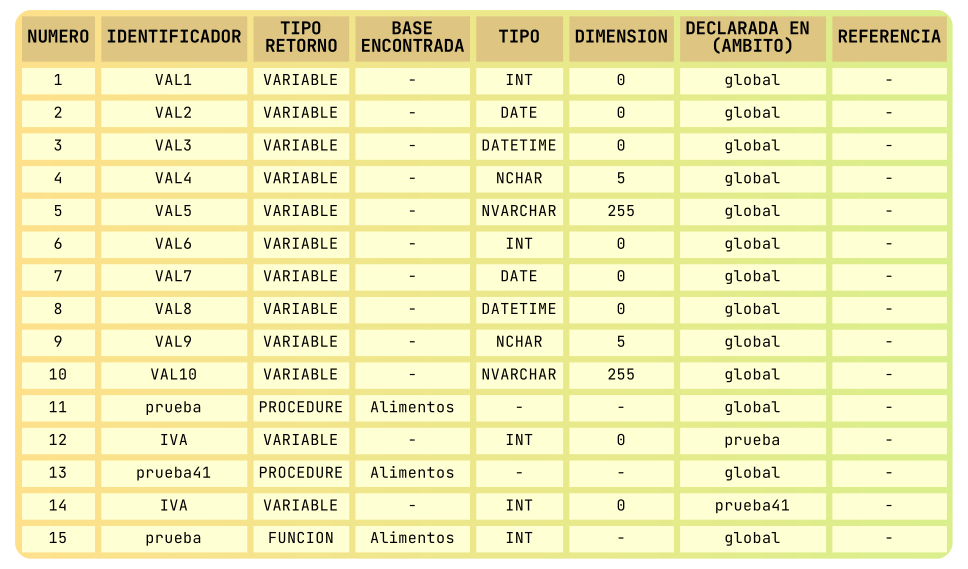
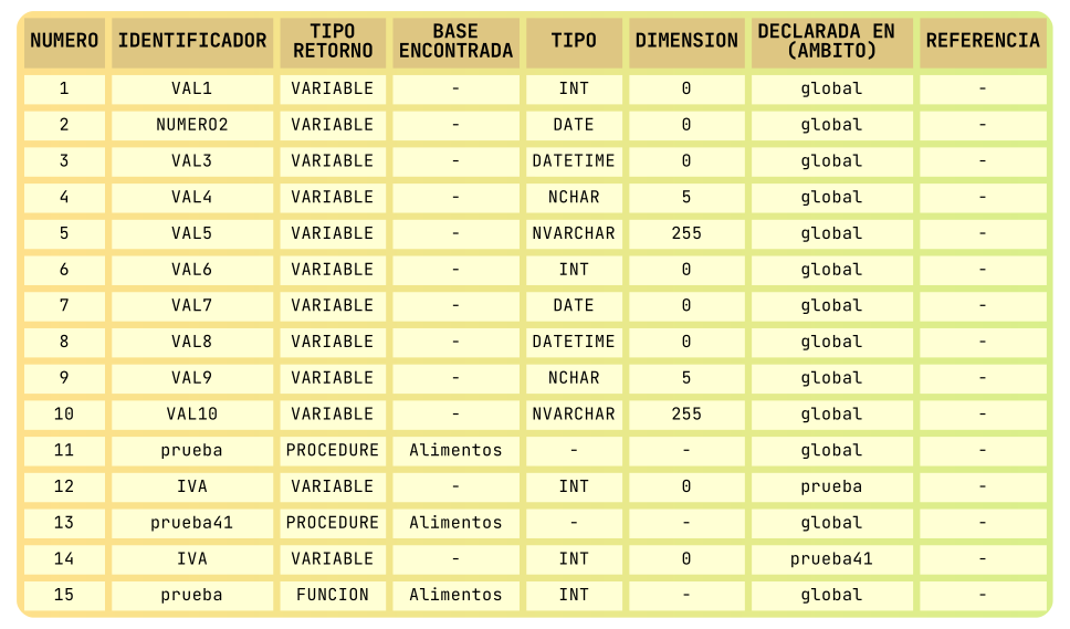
  digraph {
    fontname="JetBrains Mono"
-   n1 [label=< <TABLE border="0" cellspacing="5" cellpadding="4" style="rounded" bgcolor="/rdylgn11/5:/rdylgn11/7"> <TR> <TD colspan="1" bgcolor="#DEC682"><FONT POINT-SIZE="14"><B>NUMERO</B></FONT></TD> <TD colspan="1" bgcolor="#DEC682"><FONT POINT-SIZE="14"><B>IDENTIFICADOR</B></FONT></TD> <TD colspan="1" bgcolor="#DEC682"><FONT POINT-SIZE="14"><B>TIPO<br/>RETORNO</B></FONT></TD> <TD colspan="1" bgcolor="#DEC682"><FONT POINT-SIZE="14"><B>BASE<br/>ENCONTRADA</B></FONT></TD> <TD colspan="1" bgcolor="#DEC682"><FONT POINT-SIZE="14"><B>TIPO</B></FONT></TD> <TD colspan="1" bgcolor="#DEC682"><FONT POINT-SIZE="14"><B>DIMENSION</B></FONT></TD> <TD colspan="1" bgcolor="#DEC682"><FONT POINT-SIZE="14"><B>DECLARADA EN <br/>(AMBITO)</B></FONT></TD> <TD colspan="1" bgcolor="#DEC682"><FONT POINT-SIZE="14"><B>REFERENCIA</B></FONT></TD> </TR> <TR> <TD  colspan="1" bgcolor="#ffffd4"><FONT POINT-SIZE="12">1</FONT></TD> <TD  colspan="1" bgcolor="#ffffd4"><FONT POINT-SIZE="12">VAL1</FONT></TD> <TD  colspan="1" bgcolor="#ffffd4"><FONT POINT-SIZE="12">VARIABLE</FONT></TD> <TD  colspan="1" bgcolor="#ffffd4"><FONT POINT-SIZE="12">-</FONT></TD> <TD  colspan="1" bgcolor="#ffffd4"><FONT POINT-SIZE="12">INT</FONT></TD> <TD  colspan="1" bgcolor="#ffffd4"><FONT POINT-SIZE="12">0</FONT></TD> <TD  colspan="1" bgcolor="#ffffd4"><FONT POINT-SIZE="12">global</FONT></TD> <TD  colspan="1" bgcolor="#ffffd4"><FONT POINT-SIZE="12">-</FONT></TD> </TR> <TR> <TD  colspan="1" bgcolor="#ffffd4"><FONT POINT-SIZE="12">2</FONT></TD> <TD  colspan="1" bgcolor="#ffffd4"><FONT POINT-SIZE="12">VAL2</FONT></TD> <TD  colspan="1" bgcolor="#ffffd4"><FONT POINT-SIZE="12">VARIABLE</FONT></TD> <TD  colspan="1" bgcolor="#ffffd4"><FONT POINT-SIZE="12">-</FONT></TD> <TD  colspan="1" bgcolor="#ffffd4"><FONT POINT-SIZE="12">DATE</FONT></TD> <TD  colspan="1" bgcolor="#ffffd4"><FONT POINT-SIZE="12">0</FONT></TD> <TD  colspan="1" bgcolor="#ffffd4"><FONT POINT-SIZE="12">global</FONT></TD> <TD  colspan="1" bgcolor="#ffffd4"><FONT POINT-SIZE="12">-</FONT></TD> </TR> <TR> <TD  colspan="1" bgcolor="#ffffd4"><FONT POINT-SIZE="12">3</FONT></TD> <TD  colspan="1" bgcolor="#ffffd4"><FONT POINT-SIZE="12">VAL3</FONT></TD> <TD  colspan="1" bgcolor="#ffffd4"><FONT POINT-SIZE="12">VARIABLE</FONT></TD> <TD  colspan="1" bgcolor="#ffffd4"><FONT POINT-SIZE="12">-</FONT></TD> <TD  colspan="1" bgcolor="#ffffd4"><FONT POINT-SIZE="12">DATETIME</FONT></TD> <TD  colspan="1" bgcolor="#ffffd4"><FONT POINT-SIZE="12">0</FONT></TD> <TD  colspan="1" bgcolor="#ffffd4"><FONT POINT-SIZE="12">global</FONT></TD> <TD  colspan="1" bgcolor="#ffffd4"><FONT POINT-SIZE="12">-</FONT></TD> </TR> <TR> <TD  colspan="1" bgcolor="#ffffd4"><FONT POINT-SIZE="12">4</FONT></TD> <TD  colspan="1" bgcolor="#ffffd4"><FONT POINT-SIZE="12">VAL4</FONT></TD> <TD  colspan="1" bgcolor="#ffffd4"><FONT POINT-SIZE="12">VARIABLE</FONT></TD> <TD  colspan="1" bgcolor="#ffffd4"><FONT POINT-SIZE="12">-</FONT></TD> <TD  colspan="1" bgcolor="#ffffd4"><FONT POINT-SIZE="12">NCHAR</FONT></TD> <TD  colspan="1" bgcolor="#ffffd4"><FONT POINT-SIZE="12">5</FONT></TD> <TD  colspan="1" bgcolor="#ffffd4"><FONT POINT-SIZE="12">global</FONT></TD> <TD  colspan="1" bgcolor="#ffffd4"><FONT POINT-SIZE="12">-</FONT></TD> </TR> <TR> <TD  colspan="1" bgcolor="#ffffd4"><FONT POINT-SIZE="12">5</FONT></TD> <TD  colspan="1" bgcolor="#ffffd4"><FONT POINT-SIZE="12">VAL5</FONT></TD> <TD  colspan="1" bgcolor="#ffffd4"><FONT POINT-SIZE="12">VARIABLE</FONT></TD> <TD  colspan="1" bgcolor="#ffffd4"><FONT POINT-SIZE="12">-</FONT></TD> <TD  colspan="1" bgcolor="#ffffd4"><FONT POINT-SIZE="12">NVARCHAR</FONT></TD> <TD  colspan="1" bgcolor="#ffffd4"><FONT POINT-SIZE="12">255</FONT></TD> <TD  colspan="1" bgcolor="#ffffd4"><FONT POINT-SIZE="12">global</FONT></TD> <TD  colspan="1" bgcolor="#ffffd4"><FONT POINT-SIZE="12">-</FONT></TD> </TR> <TR> <TD  colspan="1" bgcolor="#ffffd4"><FONT POINT-SIZE="12">6</FONT></TD> <TD  colspan="1" bgcolor="#ffffd4"><FONT POINT-SIZE="12">VAL6</FONT></TD> <TD  colspan="1" bgcolor="#ffffd4"><FONT POINT-SIZE="12">VARIABLE</FONT></TD> <TD  colspan="1" bgcolor="#ffffd4"><FONT POINT-SIZE="12">-</FONT></TD> <TD  colspan="1" bgcolor="#ffffd4"><FONT POINT-SIZE="12">INT</FONT></TD> <TD  colspan="1" bgcolor="#ffffd4"><FONT POINT-SIZE="12">0</FONT></TD> <TD  colspan="1" bgcolor="#ffffd4"><FONT POINT-SIZE="12">global</FONT></TD> <TD  colspan="1" bgcolor="#ffffd4"><FONT POINT-SIZE="12">-</FONT></TD> </TR> <TR> <TD  colspan="1" bgcolor="#ffffd4"><FONT POINT-SIZE="12">7</FONT></TD> <TD  colspan="1" bgcolor="#ffffd4"><FONT POINT-SIZE="12">VAL7</FONT></TD> <TD  colspan="1" bgcolor="#ffffd4"><FONT POINT-SIZE="12">VARIABLE</FONT></TD> <TD  colspan="1" bgcolor="#ffffd4"><FONT POINT-SIZE="12">-</FONT></TD> <TD  colspan="1" bgcolor="#ffffd4"><FONT POINT-SIZE="12">DATE</FONT></TD> <TD  colspan="1" bgcolor="#ffffd4"><FONT POINT-SIZE="12">0</FONT></TD> <TD  colspan="1" bgcolor="#ffffd4"><FONT POINT-SIZE="12">global</FONT></TD> <TD  colspan="1" bgcolor="#ffffd4"><FONT POINT-SIZE="12">-</FONT></TD> </TR> <TR> <TD  colspan="1" bgcolor="#ffffd4"><FONT POINT-SIZE="12">8</FONT></TD> <TD  colspan="1" bgcolor="#ffffd4"><FONT POINT-SIZE="12">VAL8</FONT></TD> <TD  colspan="1" bgcolor="#ffffd4"><FONT POINT-SIZE="12">VARIABLE</FONT></TD> <TD  colspan="1" bgcolor="#ffffd4"><FONT POINT-SIZE="12">-</FONT></TD> <TD  colspan="1" bgcolor="#ffffd4"><FONT POINT-SIZE="12">DATETIME</FONT></TD> <TD  colspan="1" bgcolor="#ffffd4"><FONT POINT-SIZE="12">0</FONT></TD> <TD  colspan="1" bgcolor="#ffffd4"><FONT POINT-SIZE="12">global</FONT></TD> <TD  colspan="1" bgcolor="#ffffd4"><FONT POINT-SIZE="12">-</FONT></TD> </TR> <TR> <TD  colspan="1" bgcolor="#ffffd4"><FONT POINT-SIZE="12">9</FONT></TD> <TD  colspan="1" bgcolor="#ffffd4"><FONT POINT-SIZE="12">VAL9</FONT></TD> <TD  colspan="1" bgcolor="#ffffd4"><FONT POINT-SIZE="12">VARIABLE</FONT></TD> <TD  colspan="1" bgcolor="#ffffd4"><FONT POINT-SIZE="12">-</FONT></TD> <TD  colspan="1" bgcolor="#ffffd4"><FONT POINT-SIZE="12">NCHAR</FONT></TD> <TD  colspan="1" bgcolor="#ffffd4"><FONT POINT-SIZE="12">5</FONT></TD> <TD  colspan="1" bgcolor="#ffffd4"><FONT POINT-SIZE="12">global</FONT></TD> <TD  colspan="1" bgcolor="#ffffd4"><FONT POINT-SIZE="12">-</FONT></TD> </TR> <TR> <TD  colspan="1" bgcolor="#ffffd4"><FONT POINT-SIZE="12">10</FONT></TD> <TD  colspan="1" bgcolor="#ffffd4"><FONT POINT-SIZE="12">VAL10</FONT></TD> <TD  colspan="1" bgcolor="#ffffd4"><FONT POINT-SIZE="12">VARIABLE</FONT></TD> <TD  colspan="1" bgcolor="#ffffd4"><FONT POINT-SIZE="12">-</FONT></TD> <TD  colspan="1" bgcolor="#ffffd4"><FONT POINT-SIZE="12">NVARCHAR</FONT></TD> <TD  colspan="1" bgcolor="#ffffd4"><FONT POINT-SIZE="12">255</FONT></TD> <TD  colspan="1" bgcolor="#ffffd4"><FONT POINT-SIZE="12">global</FONT></TD> <TD  colspan="1" bgcolor="#ffffd4"><FONT POINT-SIZE="12">-</FONT></TD> </TR> <TR> <TD  colspan="1" bgcolor="#ffffd4"><FONT POINT-SIZE="12">11</FONT></TD> <TD  colspan="1" bgcolor="#ffffd4"><FONT POINT-SIZE="12">prueba</FONT></TD> <TD  colspan="1" bgcolor="#ffffd4"><FONT POINT-SIZE="12">PROCEDURE</FONT></TD> <TD  colspan="1" bgcolor="#ffffd4"><FONT POINT-SIZE="12">Alimentos</FONT></TD> <TD  colspan="1" bgcolor="#ffffd4"><FONT POINT-SIZE="12">-</FONT></TD> <TD  colspan="1" bgcolor="#ffffd4"><FONT POINT-SIZE="12">-</FONT></TD> <TD  colspan="1" bgcolor="#ffffd4"><FONT POINT-SIZE="12">global</FONT></TD> <TD  colspan="1" bgcolor="#ffffd4"><FONT POINT-SIZE="12">-</FONT></TD> </TR> <TR> <TD  colspan="1" bgcolor="#ffffd4"><FONT POINT-SIZE="12">12</FONT></TD> <TD  colspan="1" bgcolor="#ffffd4"><FONT POINT-SIZE="12">IVA</FONT></TD> <TD  colspan="1" bgcolor="#ffffd4"><FONT POINT-SIZE="12">VARIABLE</FONT></TD> <TD  colspan="1" bgcolor="#ffffd4"><FONT POINT-SIZE="12">-</FONT></TD> <TD  colspan="1" bgcolor="#ffffd4"><FONT POINT-SIZE="12">INT</FONT></TD> <TD  colspan="1" bgcolor="#ffffd4"><FONT POINT-SIZE="12">0</FONT></TD> <TD  colspan="1" bgcolor="#ffffd4"><FONT POINT-SIZE="12">prueba</FONT></TD> <TD  colspan="1" bgcolor="#ffffd4"><FONT POINT-SIZE="12">-</FONT></TD> </TR> <TR> <TD  colspan="1" bgcolor="#ffffd4"><FONT POINT-SIZE="12">13</FONT></TD> <TD  colspan="1" bgcolor="#ffffd4"><FONT POINT-SIZE="12">prueba41</FONT></TD> <TD  colspan="1" bgcolor="#ffffd4"><FONT POINT-SIZE="12">PROCEDURE</FONT></TD> <TD  colspan="1" bgcolor="#ffffd4"><FONT POINT-SIZE="12">Alimentos</FONT></TD> <TD  colspan="1" bgcolor="#ffffd4"><FONT POINT-SIZE="12">-</FONT></TD> <TD  colspan="1" bgcolor="#ffffd4"><FONT POINT-SIZE="12">-</FONT></TD> <TD  colspan="1" bgcolor="#ffffd4"><FONT POINT-SIZE="12">global</FONT></TD> <TD  colspan="1" bgcolor="#ffffd4"><FONT POINT-SIZE="12">-</FONT></TD> </TR> <TR> <TD  colspan="1" bgcolor="#ffffd4"><FONT POINT-SIZE="12">14</FONT></TD> <TD  colspan="1" bgcolor="#ffffd4"><FONT POINT-SIZE="12">IVA</FONT></TD> <TD  colspan="1" bgcolor="#ffffd4"><FONT POINT-SIZE="12">VARIABLE</FONT></TD> <TD  colspan="1" bgcolor="#ffffd4"><FONT POINT-SIZE="12">-</FONT></TD> <TD  colspan="1" bgcolor="#ffffd4"><FONT POINT-SIZE="12">INT</FONT></TD> <TD  colspan="1" bgcolor="#ffffd4"><FONT POINT-SIZE="12">0</FONT></TD> <TD  colspan="1" bgcolor="#ffffd4"><FONT POINT-SIZE="12">prueba41</FONT></TD> <TD  colspan="1" bgcolor="#ffffd4"><FONT POINT-SIZE="12">-</FONT></TD> </TR> <TR> <TD  colspan="1" bgcolor="#ffffd4"><FONT POINT-SIZE="12">15</FONT></TD> <TD  colspan="1" bgcolor="#ffffd4"><FONT POINT-SIZE="12">prueba</FONT></TD> <TD  colspan="1" bgcolor="#ffffd4"><FONT POINT-SIZE="12">FUNCION</FONT></TD> <TD  colspan="1" bgcolor="#ffffd4"><FONT POINT-SIZE="12">Alimentos</FONT></TD> <TD  colspan="1" bgcolor="#ffffd4"><FONT POINT-SIZE="12">INT</FONT></TD> <TD  colspan="1" bgcolor="#ffffd4"><FONT POINT-SIZE="12">-</FONT></TD> <TD  colspan="1" bgcolor="#ffffd4"><FONT POINT-SIZE="12">global</FONT></TD> <TD  colspan="1" bgcolor="#ffffd4"><FONT POINT-SIZE="12">-</FONT></TD> </TR> </TABLE>> shape=none fontname="JetBrains Mono"]
+   n1 [label=< <TABLE border="0" cellspacing="5" cellpadding="4" style="rounded" bgcolor="/rdylgn11/5:/rdylgn11/7"> <TR> <TD colspan="1" bgcolor="#DEC682"><FONT POINT-SIZE="14"><B>NUMERO</B></FONT></TD> <TD colspan="1" bgcolor="#DEC682"><FONT POINT-SIZE="14"><B>IDENTIFICADOR</B></FONT></TD> <TD colspan="1" bgcolor="#DEC682"><FONT POINT-SIZE="14"><B>TIPO<br/>RETORNO</B></FONT></TD> <TD colspan="1" bgcolor="#DEC682"><FONT POINT-SIZE="14"><B>BASE<br/>ENCONTRADA</B></FONT></TD> <TD colspan="1" bgcolor="#DEC682"><FONT POINT-SIZE="14"><B>TIPO</B></FONT></TD> <TD colspan="1" bgcolor="#DEC682"><FONT POINT-SIZE="14"><B>DIMENSION</B></FONT></TD> <TD colspan="1" bgcolor="#DEC682"><FONT POINT-SIZE="14"><B>DECLARADA EN <br/>(AMBITO)</B></FONT></TD> <TD colspan="1" bgcolor="#DEC682"><FONT POINT-SIZE="14"><B>REFERENCIA</B></FONT></TD> </TR> <TR> <TD  colspan="1" bgcolor="#ffffd4"><FONT POINT-SIZE="12">1</FONT></TD> <TD  colspan="1" bgcolor="#ffffd4"><FONT POINT-SIZE="12">VAL1</FONT></TD> <TD  colspan="1" bgcolor="#ffffd4"><FONT POINT-SIZE="12">VARIABLE</FONT></TD> <TD  colspan="1" bgcolor="#ffffd4"><FONT POINT-SIZE="12">-</FONT></TD> <TD  colspan="1" bgcolor="#ffffd4"><FONT POINT-SIZE="12">INT</FONT></TD> <TD  colspan="1" bgcolor="#ffffd4"><FONT POINT-SIZE="12">0</FONT></TD> <TD  colspan="1" bgcolor="#ffffd4"><FONT POINT-SIZE="12">global</FONT></TD> <TD  colspan="1" bgcolor="#ffffd4"><FONT POINT-SIZE="12">-</FONT></TD> </TR> <TR> <TD  colspan="1" bgcolor="#ffffd4"><FONT POINT-SIZE="12">2</FONT></TD> <TD  colspan="1" bgcolor="#ffffd4"><FONT POINT-SIZE="12">NUMERO2</FONT></TD> <TD  colspan="1" bgcolor="#ffffd4"><FONT POINT-SIZE="12">VARIABLE</FONT></TD> <TD  colspan="1" bgcolor="#ffffd4"><FONT POINT-SIZE="12">-</FONT></TD> <TD  colspan="1" bgcolor="#ffffd4"><FONT POINT-SIZE="12">DATE</FONT></TD> <TD  colspan="1" bgcolor="#ffffd4"><FONT POINT-SIZE="12">0</FONT></TD> <TD  colspan="1" bgcolor="#ffffd4"><FONT POINT-SIZE="12">global</FONT></TD> <TD  colspan="1" bgcolor="#ffffd4"><FONT POINT-SIZE="12">-</FONT></TD> </TR> <TR> <TD  colspan="1" bgcolor="#ffffd4"><FONT POINT-SIZE="12">3</FONT></TD> <TD  colspan="1" bgcolor="#ffffd4"><FONT POINT-SIZE="12">VAL3</FONT></TD> <TD  colspan="1" bgcolor="#ffffd4"><FONT POINT-SIZE="12">VARIABLE</FONT></TD> <TD  colspan="1" bgcolor="#ffffd4"><FONT POINT-SIZE="12">-</FONT></TD> <TD  colspan="1" bgcolor="#ffffd4"><FONT POINT-SIZE="12">DATETIME</FONT></TD> <TD  colspan="1" bgcolor="#ffffd4"><FONT POINT-SIZE="12">0</FONT></TD> <TD  colspan="1" bgcolor="#ffffd4"><FONT POINT-SIZE="12">global</FONT></TD> <TD  colspan="1" bgcolor="#ffffd4"><FONT POINT-SIZE="12">-</FONT></TD> </TR> <TR> <TD  colspan="1" bgcolor="#ffffd4"><FONT POINT-SIZE="12">4</FONT></TD> <TD  colspan="1" bgcolor="#ffffd4"><FONT POINT-SIZE="12">VAL4</FONT></TD> <TD  colspan="1" bgcolor="#ffffd4"><FONT POINT-SIZE="12">VARIABLE</FONT></TD> <TD  colspan="1" bgcolor="#ffffd4"><FONT POINT-SIZE="12">-</FONT></TD> <TD  colspan="1" bgcolor="#ffffd4"><FONT POINT-SIZE="12">NCHAR</FONT></TD> <TD  colspan="1" bgcolor="#ffffd4"><FONT POINT-SIZE="12">5</FONT></TD> <TD  colspan="1" bgcolor="#ffffd4"><FONT POINT-SIZE="12">global</FONT></TD> <TD  colspan="1" bgcolor="#ffffd4"><FONT POINT-SIZE="12">-</FONT></TD> </TR> <TR> <TD  colspan="1" bgcolor="#ffffd4"><FONT POINT-SIZE="12">5</FONT></TD> <TD  colspan="1" bgcolor="#ffffd4"><FONT POINT-SIZE="12">VAL5</FONT></TD> <TD  colspan="1" bgcolor="#ffffd4"><FONT POINT-SIZE="12">VARIABLE</FONT></TD> <TD  colspan="1" bgcolor="#ffffd4"><FONT POINT-SIZE="12">-</FONT></TD> <TD  colspan="1" bgcolor="#ffffd4"><FONT POINT-SIZE="12">NVARCHAR</FONT></TD> <TD  colspan="1" bgcolor="#ffffd4"><FONT POINT-SIZE="12">255</FONT></TD> <TD  colspan="1" bgcolor="#ffffd4"><FONT POINT-SIZE="12">global</FONT></TD> <TD  colspan="1" bgcolor="#ffffd4"><FONT POINT-SIZE="12">-</FONT></TD> </TR> <TR> <TD  colspan="1" bgcolor="#ffffd4"><FONT POINT-SIZE="12">6</FONT></TD> <TD  colspan="1" bgcolor="#ffffd4"><FONT POINT-SIZE="12">VAL6</FONT></TD> <TD  colspan="1" bgcolor="#ffffd4"><FONT POINT-SIZE="12">VARIABLE</FONT></TD> <TD  colspan="1" bgcolor="#ffffd4"><FONT POINT-SIZE="12">-</FONT></TD> <TD  colspan="1" bgcolor="#ffffd4"><FONT POINT-SIZE="12">INT</FONT></TD> <TD  colspan="1" bgcolor="#ffffd4"><FONT POINT-SIZE="12">0</FONT></TD> <TD  colspan="1" bgcolor="#ffffd4"><FONT POINT-SIZE="12">global</FONT></TD> <TD  colspan="1" bgcolor="#ffffd4"><FONT POINT-SIZE="12">-</FONT></TD> </TR> <TR> <TD  colspan="1" bgcolor="#ffffd4"><FONT POINT-SIZE="12">7</FONT></TD> <TD  colspan="1" bgcolor="#ffffd4"><FONT POINT-SIZE="12">VAL7</FONT></TD> <TD  colspan="1" bgcolor="#ffffd4"><FONT POINT-SIZE="12">VARIABLE</FONT></TD> <TD  colspan="1" bgcolor="#ffffd4"><FONT POINT-SIZE="12">-</FONT></TD> <TD  colspan="1" bgcolor="#ffffd4"><FONT POINT-SIZE="12">DATE</FONT></TD> <TD  colspan="1" bgcolor="#ffffd4"><FONT POINT-SIZE="12">0</FONT></TD> <TD  colspan="1" bgcolor="#ffffd4"><FONT POINT-SIZE="12">global</FONT></TD> <TD  colspan="1" bgcolor="#ffffd4"><FONT POINT-SIZE="12">-</FONT></TD> </TR> <TR> <TD  colspan="1" bgcolor="#ffffd4"><FONT POINT-SIZE="12">8</FONT></TD> <TD  colspan="1" bgcolor="#ffffd4"><FONT POINT-SIZE="12">VAL8</FONT></TD> <TD  colspan="1" bgcolor="#ffffd4"><FONT POINT-SIZE="12">VARIABLE</FONT></TD> <TD  colspan="1" bgcolor="#ffffd4"><FONT POINT-SIZE="12">-</FONT></TD> <TD  colspan="1" bgcolor="#ffffd4"><FONT POINT-SIZE="12">DATETIME</FONT></TD> <TD  colspan="1" bgcolor="#ffffd4"><FONT POINT-SIZE="12">0</FONT></TD> <TD  colspan="1" bgcolor="#ffffd4"><FONT POINT-SIZE="12">global</FONT></TD> <TD  colspan="1" bgcolor="#ffffd4"><FONT POINT-SIZE="12">-</FONT></TD> </TR> <TR> <TD  colspan="1" bgcolor="#ffffd4"><FONT POINT-SIZE="12">9</FONT></TD> <TD  colspan="1" bgcolor="#ffffd4"><FONT POINT-SIZE="12">VAL9</FONT></TD> <TD  colspan="1" bgcolor="#ffffd4"><FONT POINT-SIZE="12">VARIABLE</FONT></TD> <TD  colspan="1" bgcolor="#ffffd4"><FONT POINT-SIZE="12">-</FONT></TD> <TD  colspan="1" bgcolor="#ffffd4"><FONT POINT-SIZE="12">NCHAR</FONT></TD> <TD  colspan="1" bgcolor="#ffffd4"><FONT POINT-SIZE="12">5</FONT></TD> <TD  colspan="1" bgcolor="#ffffd4"><FONT POINT-SIZE="12">global</FONT></TD> <TD  colspan="1" bgcolor="#ffffd4"><FONT POINT-SIZE="12">-</FONT></TD> </TR> <TR> <TD  colspan="1" bgcolor="#ffffd4"><FONT POINT-SIZE="12">10</FONT></TD> <TD  colspan="1" bgcolor="#ffffd4"><FONT POINT-SIZE="12">VAL10</FONT></TD> <TD  colspan="1" bgcolor="#ffffd4"><FONT POINT-SIZE="12">VARIABLE</FONT></TD> <TD  colspan="1" bgcolor="#ffffd4"><FONT POINT-SIZE="12">-</FONT></TD> <TD  colspan="1" bgcolor="#ffffd4"><FONT POINT-SIZE="12">NVARCHAR</FONT></TD> <TD  colspan="1" bgcolor="#ffffd4"><FONT POINT-SIZE="12">255</FONT></TD> <TD  colspan="1" bgcolor="#ffffd4"><FONT POINT-SIZE="12">global</FONT></TD> <TD  colspan="1" bgcolor="#ffffd4"><FONT POINT-SIZE="12">-</FONT></TD> </TR> <TR> <TD  colspan="1" bgcolor="#ffffd4"><FONT POINT-SIZE="12">11</FONT></TD> <TD  colspan="1" bgcolor="#ffffd4"><FONT POINT-SIZE="12">prueba</FONT></TD> <TD  colspan="1" bgcolor="#ffffd4"><FONT POINT-SIZE="12">PROCEDURE</FONT></TD> <TD  colspan="1" bgcolor="#ffffd4"><FONT POINT-SIZE="12">Alimentos</FONT></TD> <TD  colspan="1" bgcolor="#ffffd4"><FONT POINT-SIZE="12">-</FONT></TD> <TD  colspan="1" bgcolor="#ffffd4"><FONT POINT-SIZE="12">-</FONT></TD> <TD  colspan="1" bgcolor="#ffffd4"><FONT POINT-SIZE="12">global</FONT></TD> <TD  colspan="1" bgcolor="#ffffd4"><FONT POINT-SIZE="12">-</FONT></TD> </TR> <TR> <TD  colspan="1" bgcolor="#ffffd4"><FONT POINT-SIZE="12">12</FONT></TD> <TD  colspan="1" bgcolor="#ffffd4"><FONT POINT-SIZE="12">IVA</FONT></TD> <TD  colspan="1" bgcolor="#ffffd4"><FONT POINT-SIZE="12">VARIABLE</FONT></TD> <TD  colspan="1" bgcolor="#ffffd4"><FONT POINT-SIZE="12">-</FONT></TD> <TD  colspan="1" bgcolor="#ffffd4"><FONT POINT-SIZE="12">INT</FONT></TD> <TD  colspan="1" bgcolor="#ffffd4"><FONT POINT-SIZE="12">0</FONT></TD> <TD  colspan="1" bgcolor="#ffffd4"><FONT POINT-SIZE="12">prueba</FONT></TD> <TD  colspan="1" bgcolor="#ffffd4"><FONT POINT-SIZE="12">-</FONT></TD> </TR> <TR> <TD  colspan="1" bgcolor="#ffffd4"><FONT POINT-SIZE="12">13</FONT></TD> <TD  colspan="1" bgcolor="#ffffd4"><FONT POINT-SIZE="12">prueba41</FONT></TD> <TD  colspan="1" bgcolor="#ffffd4"><FONT POINT-SIZE="12">PROCEDURE</FONT></TD> <TD  colspan="1" bgcolor="#ffffd4"><FONT POINT-SIZE="12">Alimentos</FONT></TD> <TD  colspan="1" bgcolor="#ffffd4"><FONT POINT-SIZE="12">-</FONT></TD> <TD  colspan="1" bgcolor="#ffffd4"><FONT POINT-SIZE="12">-</FONT></TD> <TD  colspan="1" bgcolor="#ffffd4"><FONT POINT-SIZE="12">global</FONT></TD> <TD  colspan="1" bgcolor="#ffffd4"><FONT POINT-SIZE="12">-</FONT></TD> </TR> <TR> <TD  colspan="1" bgcolor="#ffffd4"><FONT POINT-SIZE="12">14</FONT></TD> <TD  colspan="1" bgcolor="#ffffd4"><FONT POINT-SIZE="12">IVA</FONT></TD> <TD  colspan="1" bgcolor="#ffffd4"><FONT POINT-SIZE="12">VARIABLE</FONT></TD> <TD  colspan="1" bgcolor="#ffffd4"><FONT POINT-SIZE="12">-</FONT></TD> <TD  colspan="1" bgcolor="#ffffd4"><FONT POINT-SIZE="12">INT</FONT></TD> <TD  colspan="1" bgcolor="#ffffd4"><FONT POINT-SIZE="12">0</FONT></TD> <TD  colspan="1" bgcolor="#ffffd4"><FONT POINT-SIZE="12">prueba41</FONT></TD> <TD  colspan="1" bgcolor="#ffffd4"><FONT POINT-SIZE="12">-</FONT></TD> </TR> <TR> <TD  colspan="1" bgcolor="#ffffd4"><FONT POINT-SIZE="12">15</FONT></TD> <TD  colspan="1" bgcolor="#ffffd4"><FONT POINT-SIZE="12">prueba</FONT></TD> <TD  colspan="1" bgcolor="#ffffd4"><FONT POINT-SIZE="12">FUNCION</FONT></TD> <TD  colspan="1" bgcolor="#ffffd4"><FONT POINT-SIZE="12">Alimentos</FONT></TD> <TD  colspan="1" bgcolor="#ffffd4"><FONT POINT-SIZE="12">INT</FONT></TD> <TD  colspan="1" bgcolor="#ffffd4"><FONT POINT-SIZE="12">-</FONT></TD> <TD  colspan="1" bgcolor="#ffffd4"><FONT POINT-SIZE="12">global</FONT></TD> <TD  colspan="1" bgcolor="#ffffd4"><FONT POINT-SIZE="12">-</FONT></TD> </TR> </TABLE>> shape=none fontname="JetBrains Mono"]
  }
